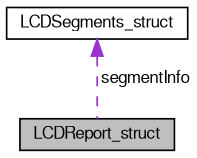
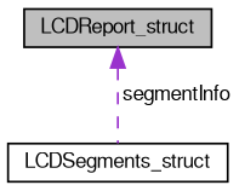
  digraph {
    node [color=black fontname=FreeSans fontsize=10 shape=record]
    n1 [fillcolor=grey75 fontcolor=black height=0.2 label=LCDReport_struct style=filled width=0.4]
    n2 [height=0.2 label=LCDSegments_struct width=0.4]
-   n2 -> n1 [color=darkorchid3 dir=back fontname=FreeSans fontsize=10 label=" segmentInfo" labelfontname=FreeSans labelfontsize=10 style=dashed]
+   n1 -> n2 [color=darkorchid3 dir=back fontname=FreeSans fontsize=10 label=" segmentInfo" labelfontname=FreeSans labelfontsize=10 style=dashed]
  }
